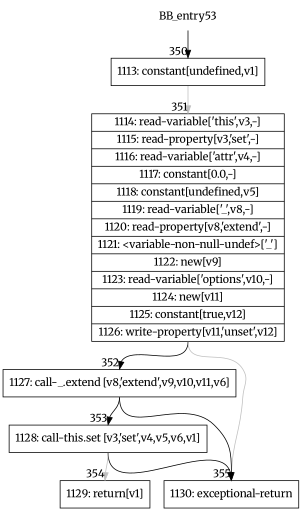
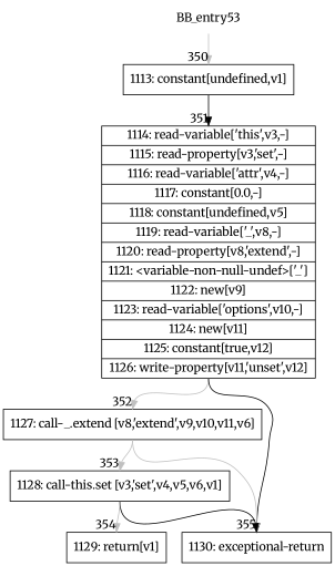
  digraph {
    fontname=Merriweather
    rankdir=TD
    node [fontname=Merriweather shape=record]
    edge [fontname=Merriweather headport=n tailport=s]
    n1 [label=BB_entry53 shape=none]
    n2 [label="{1113: constant[undefined,v1]}"]
    n3 [label="{1114: read-variable['this',v3,-]|1115: read-property[v3,'set',-]|1116: read-variable['attr',v4,-]|1117: constant[0.0,-]|1118: constant[undefined,v5]|1119: read-variable['_',v8,-]|1120: read-property[v8,'extend',-]|1121: \<variable-non-null-undef\>['_']|1122: new[v9]|1123: read-variable['options',v10,-]|1124: new[v11]|1125: constant[true,v12]|1126: write-property[v11,'unset',v12]}"]
    n4 [label="{1127: call-_.extend [v8,'extend',v9,v10,v11,v6]}"]
    n5 [label="{1130: exceptional-return}"]
    n6 [label="{1128: call-this.set [v3,'set',v4,v5,v6,v1]}"]
    n7 [label="{1129: return[v1]}"]
-   n1 -> n2 [headlabel="    350"]
-   n2 -> n3 [headlabel="      351" color=gray]
-   n3 -> n4 [headlabel="      352"]
-   n3 -> n5 [color=gray headlabel="      355"]
-   n4 -> n5 [color=black]
-   n4 -> n6 [headlabel="      353"]
+   n1 -> n2 [headlabel="    350" color=gray]
+   n2 -> n3 [headlabel="      351"]
+   n3 -> n4 [headlabel="      352" color=gray]
+   n3 -> n5 [color=black headlabel="      355"]
+   n4 -> n5 [color=gray]
+   n4 -> n6 [headlabel="      353" color=gray]
    n6 -> n5 [color=black]
    n6 -> n7 [color=gray headlabel="      354"]
  }
